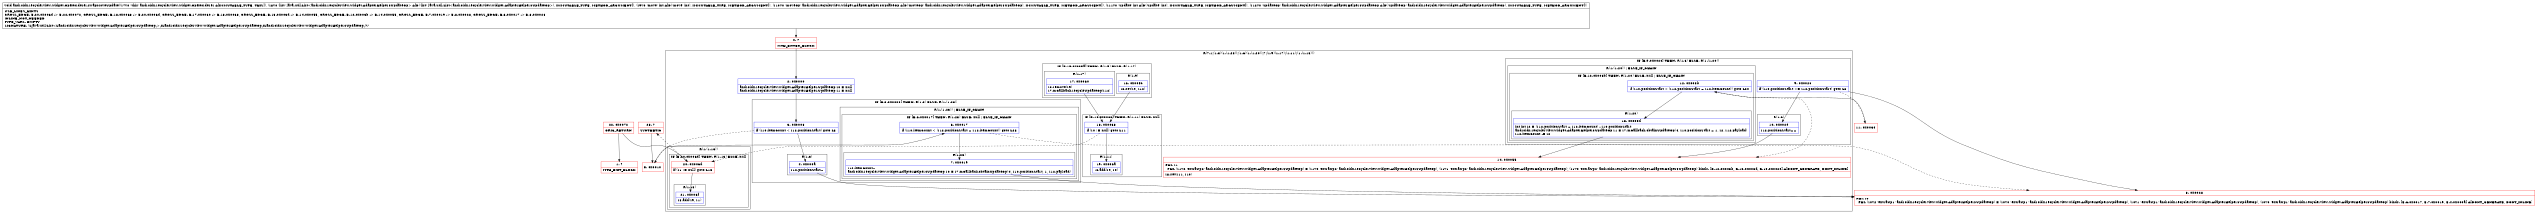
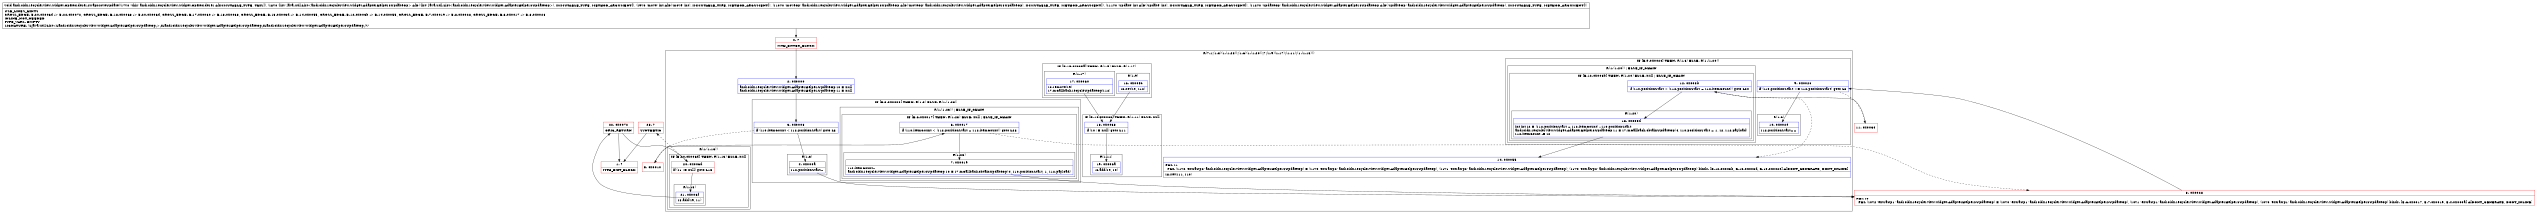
  digraph {
    node [color=blue shape=record]
    n1 [label="{4\:\ 0x000a|r12.positionStart\-\-\l}"]
    n2 [label="{7\:\ 0x0019|r12.itemCount\-\-\landroidx.recyclerview.widget.AdapterHelper$UpdateOp r0 = r7.mCallback.obtainUpdateOp(4, r10.positionStart, 1, r12.payload)\l}"]
    n3 [label="{6\:\ 0x0017|if (r10.itemCount \< (r12.positionStart + r12.itemCount)) goto L23\l}"]
    n4 [label="{3\:\ 0x0008|if (r10.itemCount \< r12.positionStart) goto L3\l}"]
    n5 [label="{10\:\ 0x002e|r12.positionStart++\l}"]
    n6 [label="{13\:\ 0x003d|int int r2 = (r12.positionStart + r12.itemCount) \- r10.positionStart\landroidx.recyclerview.widget.AdapterHelper$UpdateOp r1 = r7.mCallback.obtainUpdateOp(4, r10.positionStart + 1, r2, r12.payload)\lr12.itemCount \-= r2\l}"]
    n7 [label="{12\:\ 0x003b|if (r10.positionStart \< (r12.positionStart + r12.itemCount)) goto L20\l}"]
    n8 [label="{9\:\ 0x002c|if (r10.positionStart \<= r12.positionStart) goto L6\l}"]
    n9 [label="{16\:\ 0x005c|r8.set(r9, r12)\l}"]
    n10 [label="{17\:\ 0x0060|r8.remove(r9)\lr7.mCallback.recycleUpdateOp(r12)\l}"]
    n11 [label="{19\:\ 0x006a|r8.add(r9, r0)\l}"]
    n12 [label="{18\:\ 0x0068|if (r0 != null) goto L11\l}"]
    n13 [label="{21\:\ 0x006f|r8.add(r9, r1)\l}"]
    n14 [color=red label="{20\:\ 0x006d|if (r1 != null) goto L13\l}"]
    n15 [label="{2\:\ 0x0000|androidx.recyclerview.widget.AdapterHelper.UpdateOp r0 = null\landroidx.recyclerview.widget.AdapterHelper.UpdateOp r1 = null\l}"]
-   n16 [color=red label="{14\:\ 0x0055|PHI: r1 \l  PHI: (r1v2 'extraUp2' androidx.recyclerview.widget.AdapterHelper$UpdateOp) = (r1v0 'extraUp2' androidx.recyclerview.widget.AdapterHelper$UpdateOp), (r1v1 'extraUp2' androidx.recyclerview.widget.AdapterHelper$UpdateOp), (r1v0 'extraUp2' androidx.recyclerview.widget.AdapterHelper$UpdateOp) binds: [B:12:0x003b, B:13:0x003d, B:10:0x002e] A[DONT_GENERATE, DONT_INLINE]\l|r8.set(r11, r10)\l}"]
+   n16 [label="{14\:\ 0x0055|PHI: r1 \l  PHI: (r1v2 'extraUp2' androidx.recyclerview.widget.AdapterHelper$UpdateOp) = (r1v0 'extraUp2' androidx.recyclerview.widget.AdapterHelper$UpdateOp), (r1v1 'extraUp2' androidx.recyclerview.widget.AdapterHelper$UpdateOp), (r1v0 'extraUp2' androidx.recyclerview.widget.AdapterHelper$UpdateOp) binds: [B:12:0x003b, B:13:0x003d, B:10:0x002e] A[DONT_GENERATE, DONT_INLINE]\l|r8.set(r11, r10)\l}"]
    n17 [color=red label="{8\:\ 0x0028|PHI: r0 \l  PHI: (r0v2 'extraUp1' androidx.recyclerview.widget.AdapterHelper$UpdateOp) = (r0v0 'extraUp1' androidx.recyclerview.widget.AdapterHelper$UpdateOp), (r0v1 'extraUp1' androidx.recyclerview.widget.AdapterHelper$UpdateOp), (r0v0 'extraUp1' androidx.recyclerview.widget.AdapterHelper$UpdateOp) binds: [B:6:0x0017, B:7:0x0019, B:4:0x000a] A[DONT_GENERATE, DONT_INLINE]\l}"]
    n18 [color=red label="{5\:\ 0x0010}"]
    n19 [color=red label="{11\:\ 0x0034}"]
    n20 [color=red label="{22\:\ 0x0072|ORIG_RETURN\l}"]
    n21 [color=red label="{23\:\ ?|SYNTHETIC\l}"]
    n22 [color=red label="{1\:\ ?|MTH_EXIT_BLOCK\l}"]
    n23 [color=red label="{0\:\ ?|MTH_ENTER_BLOCK\l}"]
    n24 [label="{void androidx.recyclerview.widget.OpReorderer.swapMoveUpdate((r7v0 'this' androidx.recyclerview.widget.OpReorderer A[IMMUTABLE_TYPE, THIS]), (r8v0 'list' java.util.List\<androidx.recyclerview.widget.AdapterHelper$UpdateOp\> A[D('list' java.util.List\<androidx.recyclerview.widget.AdapterHelper$UpdateOp\>), IMMUTABLE_TYPE, METHOD_ARGUMENT]), (r9v0 'move' int A[D('move' int), IMMUTABLE_TYPE, METHOD_ARGUMENT]), (r10v0 'moveOp' androidx.recyclerview.widget.AdapterHelper$UpdateOp A[D('moveOp' androidx.recyclerview.widget.AdapterHelper$UpdateOp), IMMUTABLE_TYPE, METHOD_ARGUMENT]), (r11v0 'update' int A[D('update' int), IMMUTABLE_TYPE, METHOD_ARGUMENT]), (r12v0 'updateOp' androidx.recyclerview.widget.AdapterHelper$UpdateOp A[D('updateOp' androidx.recyclerview.widget.AdapterHelper$UpdateOp), IMMUTABLE_TYPE, METHOD_ARGUMENT]))  | USE_LINES_HINTS\lCROSS_EDGE: B:20:0x006d \-\> B:22:0x0072, CROSS_EDGE: B:18:0x0068 \-\> B:20:0x006d, CROSS_EDGE: B:17:0x0060 \-\> B:18:0x0068, CROSS_EDGE: B:13:0x003d \-\> B:14:0x0055, CROSS_EDGE: B:12:0x003b \-\> B:14:0x0055, CROSS_EDGE: B:7:0x0019 \-\> B:8:0x0028, CROSS_EDGE: B:6:0x0017 \-\> B:8:0x0028\lINLINE_NOT_NEEDED\lTYPE_VARS: EMPTY\lSIGNATURE: (Ljava\/util\/List\<Landroidx\/recyclerview\/widget\/AdapterHelper$UpdateOp;\>;ILandroidx\/recyclerview\/widget\/AdapterHelper$UpdateOp;ILandroidx\/recyclerview\/widget\/AdapterHelper$UpdateOp;)V\l}" color=""]
    subgraph cluster_1 {
      label="R(7:1|(1:3)(1:(1:23))|(1:6)(1:(1:20))|7|(1:9)(1:17)|(1:11)|(1:(1:13)))"
      n15
      n16
      subgraph cluster_2 {
        label="IF [B:3:0x0008] THEN: R(1:3) ELSE: R(1:(1:23))"
        n4
        subgraph cluster_3 {
          label="R(1:3)"
          n1
        }
        subgraph cluster_4 {
          label="R(1:(1:23)) | ELSE_IF_CHAIN\l"
          subgraph cluster_5 {
            label="IF [B:6:0x0017] THEN: R(1:23) ELSE: null | ELSE_IF_CHAIN\l"
            n3
            subgraph cluster_6 {
              label="R(1:23)"
              n2
            }
          }
        }
      }
      subgraph cluster_7 {
        label="IF [B:9:0x002c] THEN: R(1:6) ELSE: R(1:(1:20))"
        n8
        subgraph cluster_8 {
          label="R(1:6)"
          n5
        }
        subgraph cluster_9 {
          label="R(1:(1:20)) | ELSE_IF_CHAIN\l"
          subgraph cluster_10 {
            label="IF [B:12:0x003b] THEN: R(1:20) ELSE: null | ELSE_IF_CHAIN\l"
            n7
            subgraph cluster_11 {
              label="R(1:20)"
              n6
            }
          }
        }
      }
      subgraph cluster_12 {
        label="IF [B:15:0x005a] THEN: R(1:9) ELSE: R(1:17)"
        subgraph cluster_13 {
          label="R(1:9)"
          n9
        }
        subgraph cluster_14 {
          label="R(1:17)"
          n10
        }
      }
      subgraph cluster_15 {
        label="IF [B:18:0x0068] THEN: R(1:11) ELSE: null"
        n12
        subgraph cluster_16 {
          label="R(1:11)"
          n11
        }
      }
      subgraph cluster_17 {
        label="R(1:(1:13))"
        subgraph cluster_18 {
          label="IF [B:20:0x006d] THEN: R(1:13) ELSE: null"
          n14
          subgraph cluster_19 {
            label="R(1:13)"
            n13
          }
        }
      }
    }
    n1 -> n17
    n2 -> n17
    n3 -> n2
    n3 -> n17 [style=dashed]
    n4 -> n1
    n4 -> n18 [style=dashed]
-   n5 -> n16
    n6 -> n16
    n7 -> n6
    n7 -> n16 [style=dashed]
    n8 -> n5
    n8 -> n19 [style=dashed]
    n9 -> n12
    n10 -> n12
    n12 -> n11
-   n12 -> n14 [style=dashed]
+   n13 -> n20
    n14 -> n13
    n14 -> n21 [style=dashed]
    n15 -> n4
-   n8 -> n17
+   n17 -> n8
    n18 -> n3
    n19 -> n7
    n20 -> n14
    n20 -> n22
-   n21 -> n18
+   n21 -> n22
    n23 -> n15
    n24 -> n23
  }
